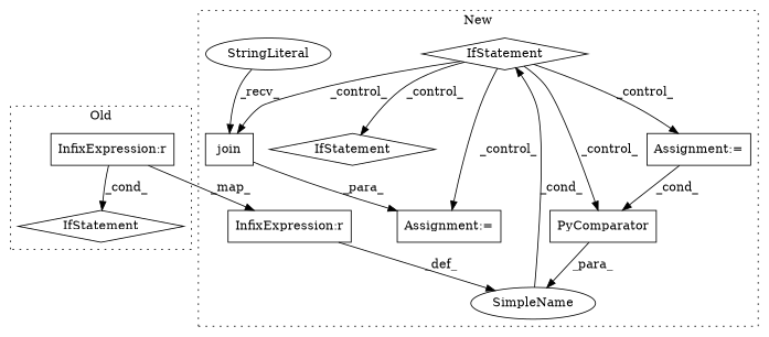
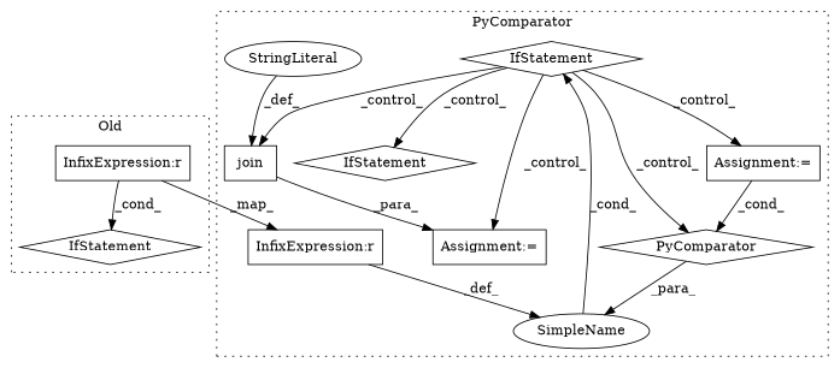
  digraph {
    node [a=25 l="4,2" s=7912 shape=box]
    n1 [label=IfStatement s="7556,7583" shape=diamond]
    n2 [a=27 l=4 label="InfixExpression:r" s=7572]
    n3 [a=32 l="22,-5" label=join s="7805,7961"]
    n4 [a=45 l=3 label=StringLiteral s=7801 shape=ellipse]
    n5 [a=7 l=1 label="Assignment:=" s=7759]
-   n6 [a=113 l=41 label=PyComparator]
+   n6 [a=113 l=41 label=PyComparator shape=diamond]
    n7 [a=42 label=SimpleName shape=ellipse l="" s=""]
    n8 [l=41 label=IfStatement shape=diamond]
    n9 [a=7 l=1 label="Assignment:=" s=7800]
    n10 [label=IfStatement s="7619,7646" shape=diamond]
    n11 [a=27 l=4 label="InfixExpression:r" s=7635]
    subgraph cluster_1 {
      label=Old
      style=dotted
      n1
      n2
    }
    subgraph cluster_2 {
-     label=New
+     label=PyComparator
      style=dotted
      n3
      n4
      n5
      n6
      n7
      n8
      n9
      n10
      n11
    }
    n2 -> n1 [label=_cond_]
    n2 -> n11 [label=_map_]
    n3 -> n9 [label=_para_]
-   n4 -> n3 [label=_recv_]
+   n4 -> n3 [label=_def_]
    n5 -> n6 [label=_cond_]
    n6 -> n7 [label=_para_]
    n7 -> n10 [label=_cond_]
    n10 -> n3 [label=_control_]
    n10 -> n5 [label=_control_]
    n10 -> n6 [label=_control_]
    n10 -> n8 [label=_control_]
    n10 -> n9 [label=_control_]
    n11 -> n7 [label=_def_]
  }
